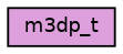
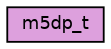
  digraph {
    rankdir=TB
-   n1 [color=black fillcolor=plum fontname=Helvetica fontsize=10 height=0.2 label=m3dp_t shape=box style=filled width=0.4]
+   n1 [color=black fillcolor=plum fontname=Helvetica fontsize=10 height=0.2 label=m5dp_t shape=box style=filled width=0.4]
  }
